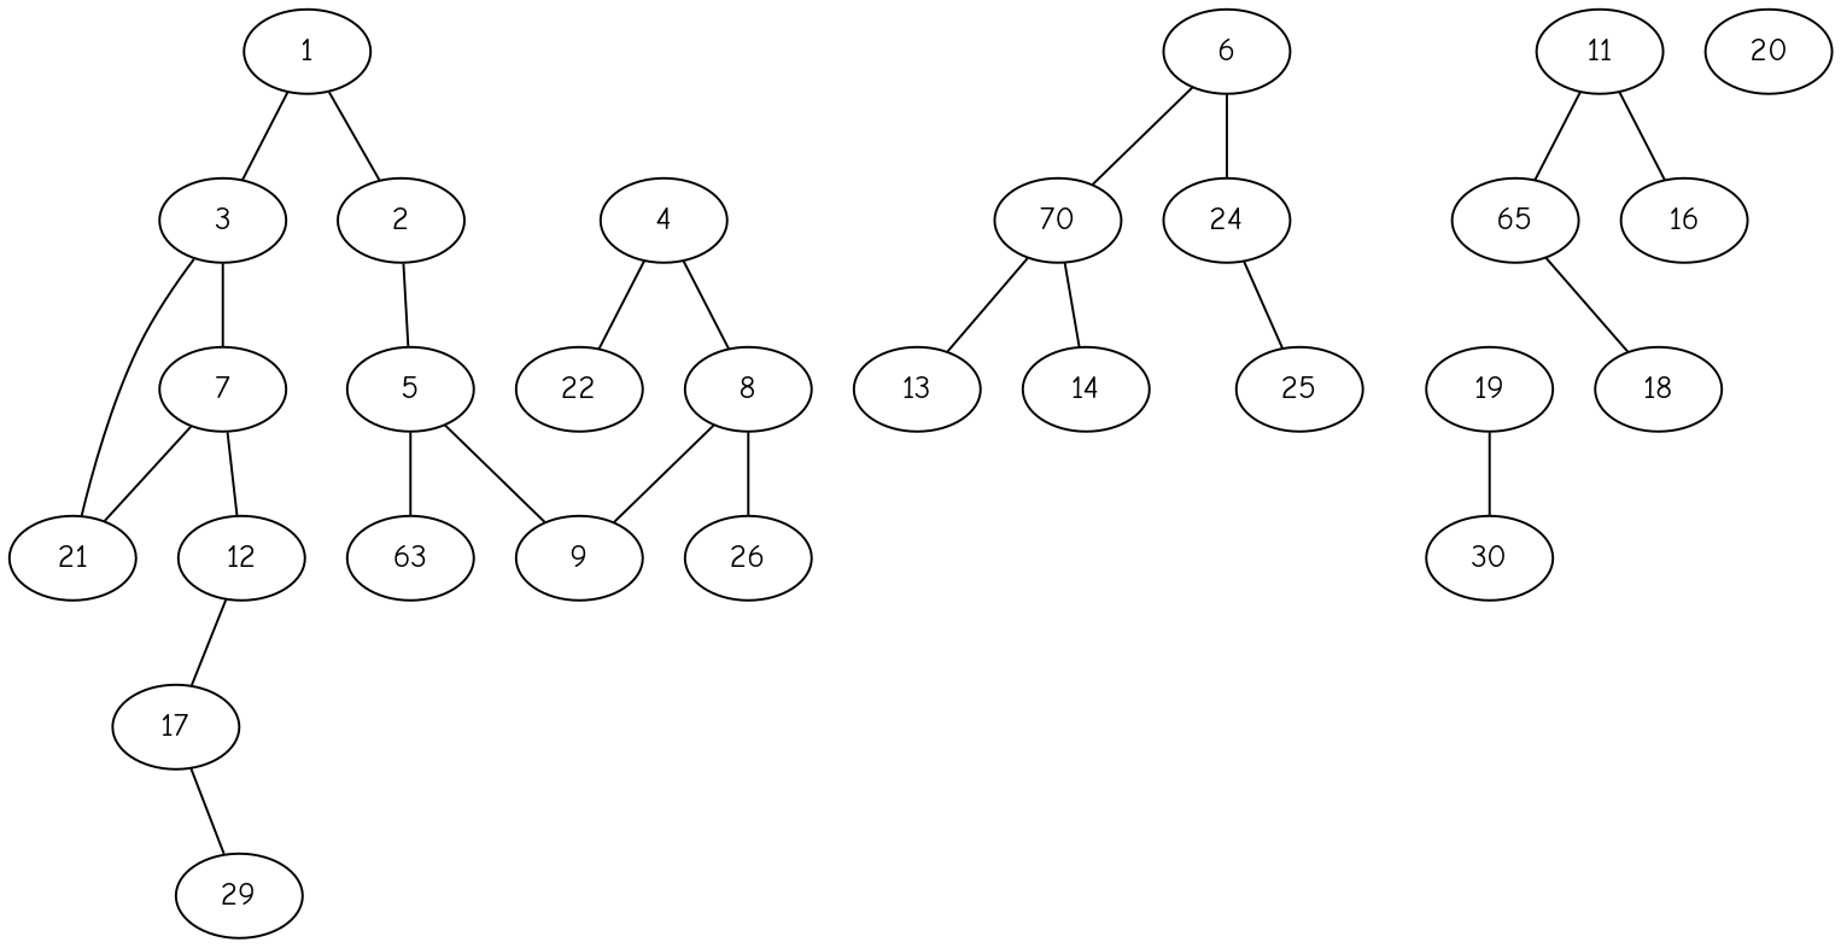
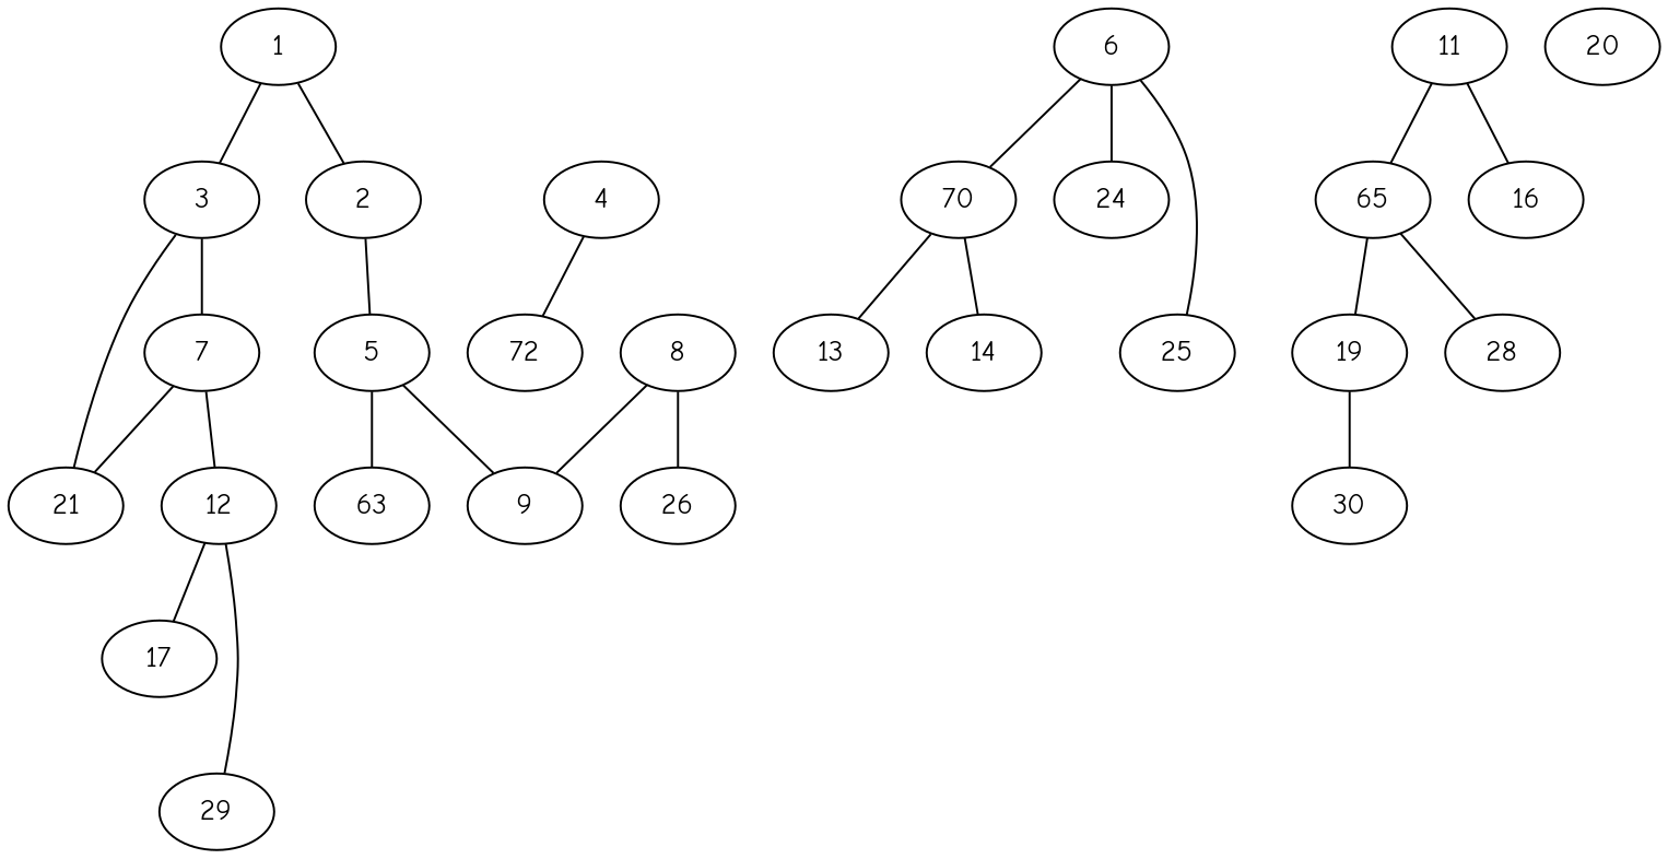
  graph {
    fontname="Comic Neue"
    node [chem=C fontname="Comic Neue"]
    edge [fontname="Comic Neue" valence=1]
    1
    2
    3 [chem=N]
    5
    7
    21 [chem=H]
    4
    8
-   22 [chem=H]
+   22 [chem=H label=72]
    9
    n11 [chem=H label=63]
    n12 [label=70]
    6
    24 [chem=H]
    25 [chem=H]
    12
    26 [chem=H]
    13 [chem=O]
    14 [chem=O]
    n20 [label=65]
    11
    16 [chem=Cl]
    17
    19
-   28 [chem=H label=18]
+   28 [chem=H]
    29 [chem=H]
    30 [chem=H]
    20 [chem=Na]
    1 -- 2
    1 -- 3
    2 -- 5 [valence=2]
    3 -- 7
    3 -- 21
    5 -- 9
    5 -- n11
    7 -- 21
    7 -- 12 [valence=2]
-   4 -- 8
    4 -- 22
    8 -- 9 [valence=2]
    8 -- 26
    n12 -- 13 [valence=2]
    n12 -- 14
    6 -- n12
    6 -- 24
-   24 -- 25
+   6 -- 25
    12 -- 17
+   n20 -- 19
    n20 -- 28
    11 -- n20 [valence=2]
    11 -- 16
-   17 -- 29
+   12 -- 29
    19 -- 30
  }
